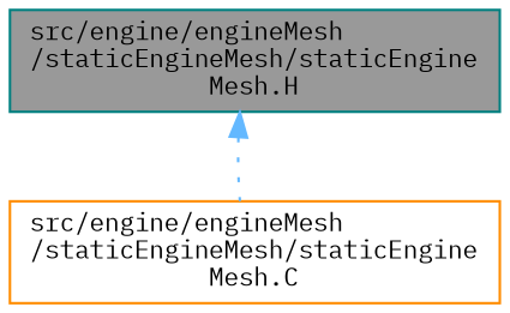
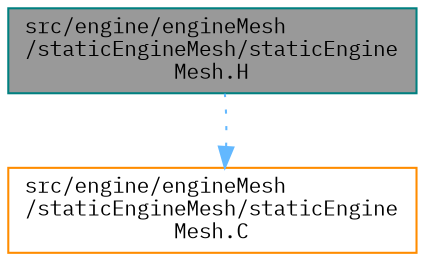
  digraph {
    fontname="IBM Plex Mono"
    node [fontname="IBM Plex Mono" fontsize=10 shape=box style=filled]
    n1 [color=teal fillcolor=grey60 fontcolor=black height=0.2 label="src/engine/engineMesh\l/staticEngineMesh/staticEngine\lMesh.H" width=0.4]
    n2 [color=darkorange fillcolor=white height=0.2 label="src/engine/engineMesh\l/staticEngineMesh/staticEngine\lMesh.C" width=0.4]
-   n1 -> n2 [color=steelblue1 dir=back fontname="IBM Plex Mono" fontsize=10 labelfontname=Helvetica labelfontsize=10 style=dotted]
+   n2 -> n1 [color=steelblue1 dir=back fontname="IBM Plex Mono" fontsize=10 labelfontname=Helvetica labelfontsize=10 style=dotted]
  }
